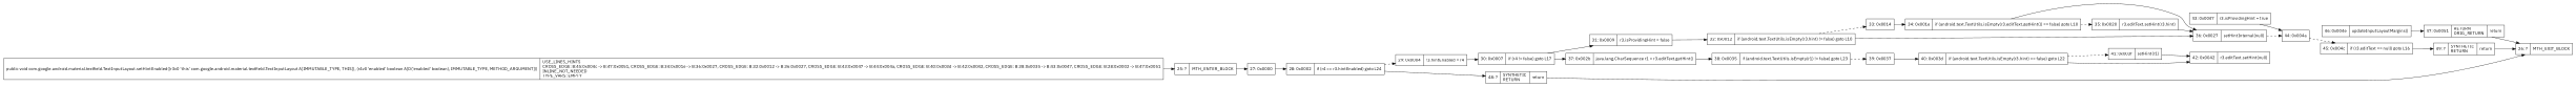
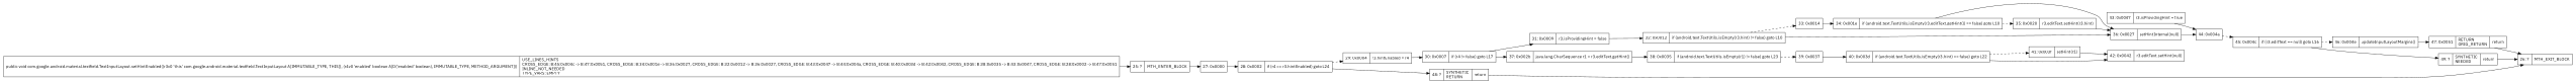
  digraph {
    fontname="IBM Plex Sans"
    rankdir=LR
    node [fontname="IBM Plex Sans" shape=record]
    edge [fontname="IBM Plex Sans"]
    n1 [label="{25\:\ ?|MTH_ENTER_BLOCK\l}"]
    n2 [label="{27\:\ 0x0000}"]
    n3 [label="{28\:\ 0x0002|if (r4 == r3.hintEnabled) goto L24\l}"]
    n4 [label="{29\:\ 0x0004|r3.hintEnabled = r4\l}"]
    n5 [label="{48\:\ ?|SYNTHETIC\lRETURN\l|return\l}"]
    n6 [label="{30\:\ 0x0007|if (r4 != false) goto L17\l}"]
    n7 [label="{26\:\ ?|MTH_EXIT_BLOCK\l}"]
    n8 [label="{31\:\ 0x0009|r3.isProvidingHint = false\l}"]
    n9 [label="{37\:\ 0x002b|java.lang.CharSequence r1 = r3.editText.getHint()\l}"]
    n10 [label="{32\:\ 0x0012|if (android.text.TextUtils.isEmpty(r3.hint) != false) goto L10\l}"]
    n11 [label="{38\:\ 0x0035|if (android.text.TextUtils.isEmpty(r1) != false) goto L23\l}"]
    n12 [label="{33\:\ 0x0014}"]
    n13 [label="{36\:\ 0x0027|setHintInternal(null)\l}"]
    n14 [label="{34\:\ 0x001e|if (android.text.TextUtils.isEmpty(r3.editText.getHint()) == false) goto L10\l}"]
    n15 [label="{44\:\ 0x004a}"]
    n16 [label="{35\:\ 0x0020|r3.editText.setHint(r3.hint)\l}"]
    n17 [label="{45\:\ 0x004c|if (r3.editText == null) goto L16\l}"]
    n18 [label="{46\:\ 0x004e|updateInputLayoutMargins()\l}"]
-   n19 [label="{49\:\ ?|SYNTHETIC\lRETURN\l|return\l}"]
+   n19 [label="{49\:\ ?|SYNTHETIC\lNEEDED\l|return\l}"]
    n20 [label="{47\:\ 0x0051|RETURN\lORIG_RETURN\l|return\l}"]
    n21 [label="{39\:\ 0x0037}"]
    n22 [label="{40\:\ 0x003d|if (android.text.TextUtils.isEmpty(r3.hint) == false) goto L22\l}"]
    n23 [label="{43\:\ 0x0047|r3.isProvidingHint = true\l}"]
    n24 [label="{41\:\ 0x003f|setHint(r1)\l}"]
    n25 [label="{42\:\ 0x0042|r3.editText.setHint(null)\l}"]
    n26 [label="{public void com.google.android.material.textfield.TextInputLayout.setHintEnabled((r3v0 'this' com.google.android.material.textfield.TextInputLayout A[IMMUTABLE_TYPE, THIS]), (r4v0 'enabled' boolean A[D('enabled' boolean), IMMUTABLE_TYPE, METHOD_ARGUMENT]))  | USE_LINES_HINTS\lCROSS_EDGE: B:45:0x004c \-\> B:47:0x0051, CROSS_EDGE: B:34:0x001e \-\> B:36:0x0027, CROSS_EDGE: B:32:0x0012 \-\> B:36:0x0027, CROSS_EDGE: B:43:0x0047 \-\> B:44:0x004a, CROSS_EDGE: B:40:0x003d \-\> B:42:0x0042, CROSS_EDGE: B:38:0x0035 \-\> B:43:0x0047, CROSS_EDGE: B:28:0x0002 \-\> B:47:0x0051\lINLINE_NOT_NEEDED\lTYPE_VARS: EMPTY\l}"]
    n1 -> n2
    n2 -> n3
    n3 -> n4 [style=dashed]
    n3 -> n5
    n4 -> n6
    n5 -> n7
    n6 -> n8 [style=solid]
    n6 -> n9
    n8 -> n10
    n9 -> n11
    n10 -> n12 [style=dashed]
    n10 -> n13
    n11 -> n21 [style=dashed]
    n12 -> n14
-   n13 -> n15 [style=dashed]
+   n13 -> n15
    n14 -> n13
    n14 -> n16 [style=dashed]
    n15 -> n17 [style=dashed]
    n16 -> n13
+   n17 -> n18 [style=dashed]
    n17 -> n19
    n18 -> n20
    n19 -> n7
    n20 -> n7
    n21 -> n22
    n22 -> n24 [style=dashed]
    n22 -> n25
    n23 -> n15
    n24 -> n25
    n26 -> n1
  }
